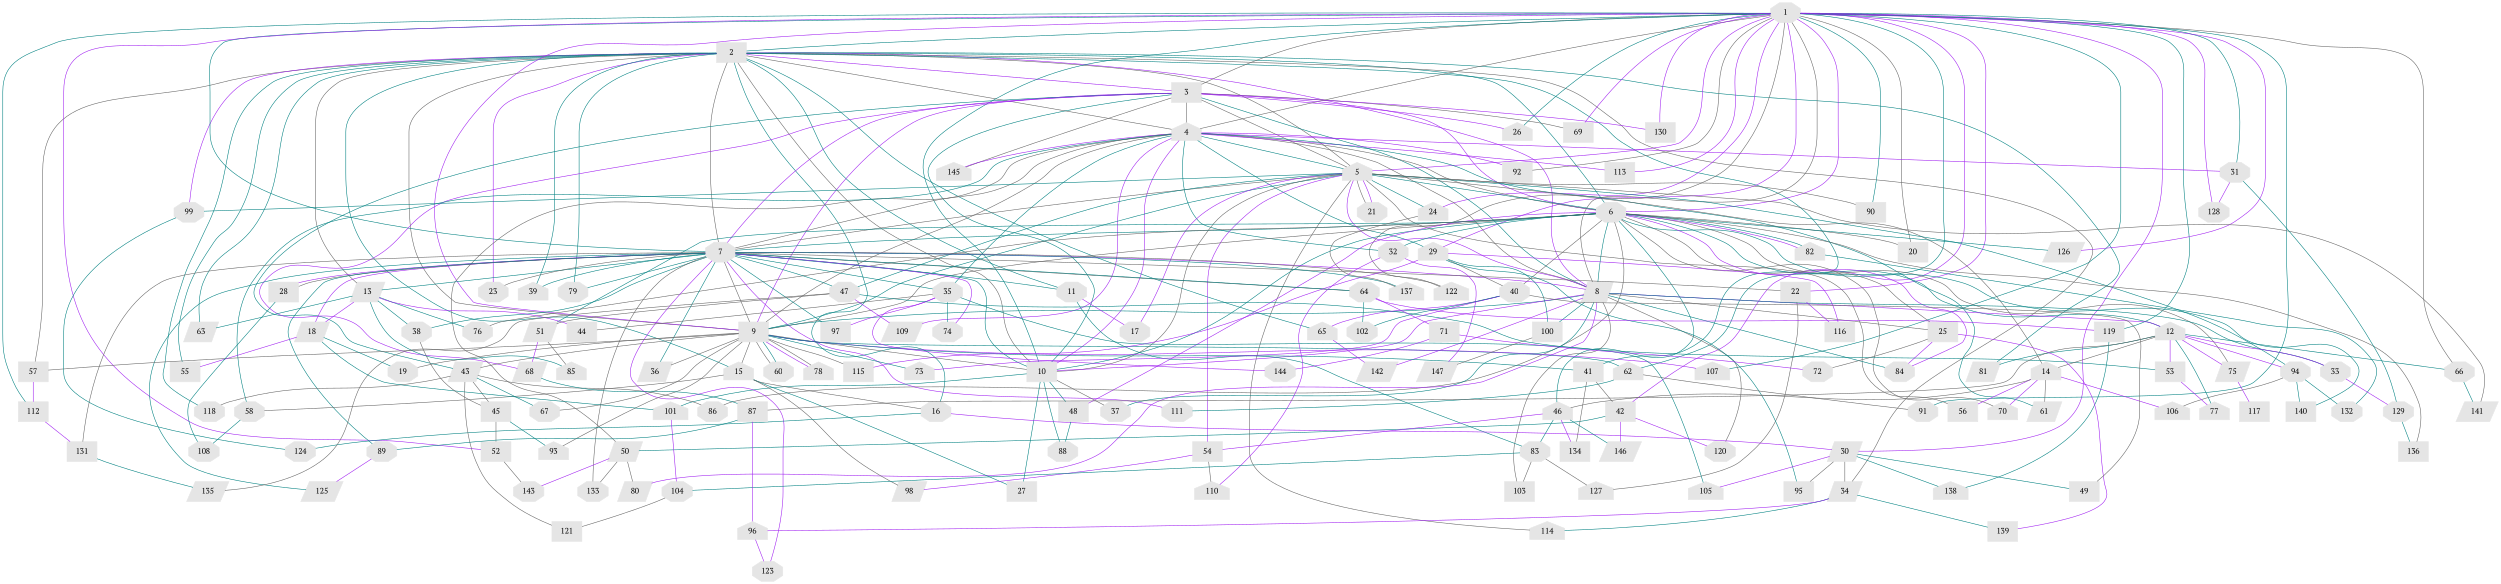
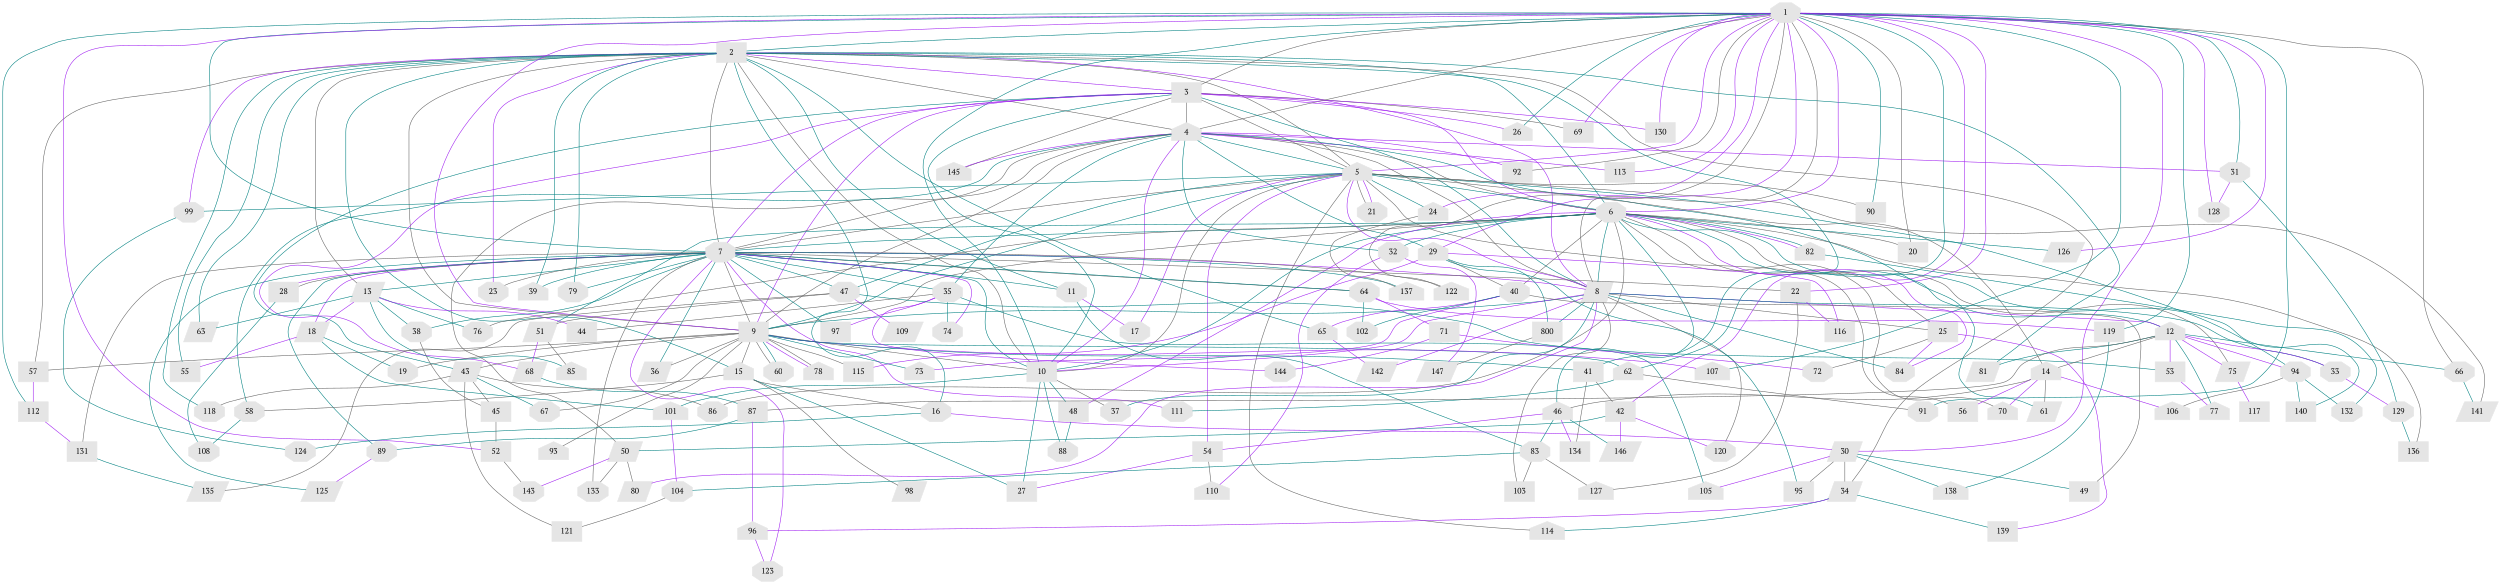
  graph {
    fontname="PT Serif"
    node [color=gray90 fontname="PT Serif" shape=octagon style=filled]
    edge [color=teal fontname="PT Serif"]
    2 [shape=box]
    1
    3 [shape=box]
    4 [shape=house]
    5 [shape=house]
    6
    7
    8 [shape=parallelogram]
    9 [shape=box]
    10 [shape=box]
    20 [shape=box]
    22 [shape=box]
    24 [shape=house]
    26 [shape=house]
    29 [shape=house]
    30 [shape=parallelogram]
    31
    42 [shape=box]
    52 [shape=box]
    62 [shape=house]
    66
    69 [shape=box]
    90 [shape=box]
    91
    92 [shape=box]
    107 [shape=house]
    112 [shape=box]
    113 [shape=box]
    119 [shape=box]
    122 [shape=house]
    126 [shape=parallelogram]
    128
    130 [shape=box]
    11
    13 [shape=parallelogram]
    15 [shape=house]
    16
    23
    34 [shape=parallelogram]
    39 [shape=house]
    41 [shape=box]
    55 [shape=box]
    57 [shape=box]
    63 [shape=parallelogram]
    65 [shape=house]
    79
    81 [shape=parallelogram]
    99
    118
    43 [shape=parallelogram]
    68 [shape=parallelogram]
    145 [shape=house]
    32
    35
    50 [shape=parallelogram]
    58
    61 [shape=parallelogram]
    109 [shape=parallelogram]
    14 [shape=house]
    17
    21
    47
    54 [shape=box]
    56 [shape=box]
    94
    114 [shape=house]
    141 [shape=parallelogram]
    12 [shape=house]
    25 [shape=box]
    40
    46 [shape=house]
    48 [shape=box]
    51 [shape=parallelogram]
    70 [shape=house]
    75 [shape=parallelogram]
    76
    82 [shape=house]
    86
    136 [shape=box]
    140 [shape=box]
    84
    18 [shape=parallelogram]
    28 [shape=box]
    36 [shape=parallelogram]
    38
    64
    74
    89
    97 [shape=box]
    111
    123
    125 [shape=parallelogram]
    131 [shape=box]
    133
    137 [shape=house]
    33
    37
    80 [shape=parallelogram]
-   100 [shape=box]
+   100 [shape=box label=800]
    103 [shape=box]
    120
    142 [shape=parallelogram]
    19
    60
    67
    73 [shape=house]
    78 [shape=house]
    93 [shape=house]
    115 [shape=box]
    27 [shape=box]
    88
    101 [shape=house]
    116 [shape=box]
    127 [shape=house]
    95 [shape=box]
    49 [shape=box]
    105 [shape=house]
    138 [shape=house]
    129
    146 [shape=parallelogram]
    143
    83
    44 [shape=box]
    85 [shape=house]
    98 [shape=parallelogram]
    124
    139 [shape=box]
    96 [shape=house]
    134 [shape=box]
    45 [shape=box]
    121 [shape=box]
    87 [shape=box]
    110 [shape=house]
    147 [shape=parallelogram]
    144
    108
    106 [shape=house]
    53 [shape=box]
    135 [shape=parallelogram]
    132
    77 [shape=house]
    72
    102
    117 [shape=box]
    71 [shape=box]
    104
    2 -- 3 [color=purple]
    2 -- 4 [color=gray40]
    2 -- 5 [color=gray40]
    2 -- 6
    2 -- 7 [color=gray40]
    2 -- 8 [color=purple]
    2 -- 9 [color=gray40]
    2 -- 10 [color=gray40]
    2 -- 11
    2 -- 13 [color=gray40]
    2 -- 15
    2 -- 16
    2 -- 23 [color=purple]
    2 -- 34 [color=gray40]
    2 -- 39
    2 -- 41
    2 -- 55
    2 -- 57 [color=gray40]
    2 -- 63
    2 -- 65
    2 -- 79
    2 -- 81
    2 -- 99 [color=purple]
    2 -- 118
    1 -- 2
    1 -- 3 [color=gray40]
    1 -- 4 [color=gray40]
    1 -- 5 [color=purple]
    1 -- 6 [color=purple]
    1 -- 7
    1 -- 8 [color=gray40]
    1 -- 9 [color=purple]
    1 -- 10
    1 -- 20 [color=gray40]
    1 -- 22 [color=purple]
    1 -- 24 [color=purple]
    1 -- 26
    1 -- 29 [color=purple]
    1 -- 30 [color=purple]
    1 -- 31
    1 -- 42 [color=purple]
    1 -- 52 [color=purple]
    1 -- 62
    1 -- 66 [color=gray40]
    1 -- 69 [color=purple]
    1 -- 90
    1 -- 91
    1 -- 92 [color=gray40]
    1 -- 107
    1 -- 112
    1 -- 113 [color=purple]
    1 -- 119
    1 -- 122 [color=gray40]
    1 -- 126 [color=purple]
    1 -- 128 [color=purple]
    1 -- 130 [color=purple]
    3 -- 4 [color=gray40]
    3 -- 5 [color=gray40]
    3 -- 6 [color=purple]
    3 -- 7 [color=purple]
    3 -- 8
    3 -- 9 [color=purple]
    3 -- 10
    3 -- 26 [color=purple]
    3 -- 69 [color=gray40]
    3 -- 130 [color=purple]
    3 -- 43
    3 -- 68 [color=purple]
    3 -- 145 [color=gray40]
    4 -- 5
    4 -- 6 [color=gray40]
    4 -- 7 [color=gray40]
    4 -- 8 [color=gray40]
    4 -- 9 [color=gray40]
    4 -- 10 [color=purple]
    4 -- 29
    4 -- 31 [color=purple]
    4 -- 92 [color=purple]
    4 -- 113 [color=purple]
    4 -- 145 [color=purple]
    4 -- 32
    4 -- 35
    4 -- 50 [color=gray40]
    4 -- 58
    4 -- 61
-   4 -- 109 [color=purple]
    5 -- 6
    5 -- 7 [color=gray40]
    5 -- 8 [color=purple]
    5 -- 9
    5 -- 10 [color=gray40]
    5 -- 24
    5 -- 90 [color=gray40]
    5 -- 99
    5 -- 14 [color=gray40]
    5 -- 17 [color=purple]
    5 -- 21 [color=gray40]
    5 -- 21 [color=purple]
    5 -- 47
    5 -- 54 [color=purple]
    5 -- 56 [color=gray40]
    5 -- 94
    5 -- 114 [color=gray40]
    5 -- 141 [color=gray40]
    6 -- 7
    6 -- 8
    6 -- 9 [color=gray40]
    6 -- 10
    6 -- 20 [color=gray40]
    6 -- 126
    6 -- 32
    6 -- 12
    6 -- 25 [color=gray40]
    6 -- 40 [color=gray40]
    6 -- 46
    6 -- 48 [color=purple]
    6 -- 51
    6 -- 70 [color=gray40]
    6 -- 75 [color=gray40]
    6 -- 76 [color=gray40]
    6 -- 82 [color=purple]
    6 -- 82
    6 -- 86 [color=gray40]
    6 -- 136 [color=gray40]
    6 -- 140
    6 -- 84 [color=purple]
    7 -- 8 [color=purple]
    7 -- 9 [color=gray40]
    7 -- 10
    7 -- 22 [color=gray40]
    7 -- 122 [color=gray40]
    7 -- 11
    7 -- 13
    7 -- 23 [color=gray40]
    7 -- 39
    7 -- 79
    7 -- 35
    7 -- 47
    7 -- 18 [color=purple]
    7 -- 28 [color=purple]
    7 -- 28 [color=gray40]
    7 -- 36
    7 -- 38
    7 -- 64 [color=gray40]
    7 -- 64
    7 -- 74 [color=purple]
    7 -- 89
    7 -- 97
    7 -- 111 [color=purple]
    7 -- 123 [color=purple]
    7 -- 125
    7 -- 131 [color=gray40]
    7 -- 133 [color=gray40]
    7 -- 137
    8 -- 9
    8 -- 10 [color=purple]
    8 -- 12 [color=purple]
    8 -- 25 [color=gray40]
    8 -- 84
    8 -- 33
    8 -- 37
    8 -- 80 [color=purple]
    8 -- 100
    8 -- 103 [color=gray40]
    8 -- 120 [color=gray40]
    8 -- 142 [color=purple]
    9 -- 10 [color=gray40]
    9 -- 62
    9 -- 107 [color=purple]
    9 -- 15 [color=gray40]
    9 -- 41
    9 -- 57 [color=gray40]
    9 -- 43 [color=gray40]
    9 -- 36 [color=gray40]
    9 -- 19 [color=gray40]
    9 -- 60 [color=gray40]
    9 -- 60
    9 -- 67 [color=gray40]
    9 -- 73
    9 -- 78 [color=purple]
    9 -- 78 [color=gray40]
    9 -- 93 [color=gray40]
    9 -- 115 [color=gray40]
    10 -- 48
    10 -- 37 [color=gray40]
    10 -- 27
    10 -- 88
    10 -- 101
    22 -- 116 [color=purple]
    22 -- 127 [color=gray40]
    24 -- 137 [color=gray40]
    29 -- 40 [color=gray40]
    29 -- 100
    29 -- 115 [color=purple]
    29 -- 116 [color=purple]
    29 -- 95
    30 -- 34 [color=gray40]
    30 -- 95 [color=gray40]
    30 -- 49
    30 -- 105 [color=purple]
    30 -- 138
    31 -- 128 [color=purple]
    31 -- 129
    42 -- 50
    42 -- 120 [color=purple]
    42 -- 146 [color=purple]
    52 -- 143 [color=gray40]
    62 -- 91 [color=gray40]
    62 -- 111
    66 -- 141
    112 -- 131 [color=purple]
    119 -- 138
    11 -- 17 [color=purple]
    11 -- 83
    13 -- 63
    13 -- 76
    13 -- 18 [color=purple]
    13 -- 38
    13 -- 44 [color=purple]
    13 -- 85
    15 -- 16 [color=gray40]
    15 -- 58 [color=gray40]
    15 -- 27
    15 -- 98 [color=gray40]
    16 -- 30 [color=purple]
    16 -- 124
    34 -- 114
    34 -- 139
    34 -- 96 [color=purple]
    41 -- 42 [color=gray40]
    41 -- 134 [color=gray40]
    57 -- 112 [color=purple]
    65 -- 142 [color=purple]
    99 -- 124
    43 -- 118 [color=gray40]
    43 -- 86 [color=gray40]
    43 -- 67
    43 -- 45 [color=gray40]
    43 -- 121 [color=gray40]
    68 -- 87
    32 -- 110 [color=purple]
    32 -- 147 [color=purple]
    35 -- 74
    35 -- 97 [color=purple]
    35 -- 105
    35 -- 44 [color=gray40]
    35 -- 144 [color=purple]
    50 -- 133 [color=gray40]
    50 -- 80 [color=gray40]
    50 -- 143 [color=purple]
    58 -- 108
    14 -- 61 [color=gray40]
    14 -- 56 [color=purple]
    14 -- 46 [color=gray40]
    14 -- 70 [color=purple]
    14 -- 106 [color=purple]
    47 -- 109 [color=purple]
    47 -- 51 [color=gray40]
    47 -- 53
    47 -- 135 [color=gray40]
-   54 -- 98 [color=purple]
+   54 -- 27 [color=purple]
    54 -- 110 [color=gray40]
    94 -- 140
    94 -- 106 [color=gray40]
    94 -- 132
    12 -- 66
    12 -- 81
    12 -- 14 [color=gray40]
    12 -- 94 [color=purple]
    12 -- 75 [color=purple]
    12 -- 33 [color=purple]
    12 -- 87 [color=gray40]
    12 -- 53 [color=purple]
    12 -- 77
    25 -- 84 [color=purple]
    25 -- 139 [color=purple]
    25 -- 72 [color=gray40]
    40 -- 65 [color=purple]
    40 -- 73 [color=purple]
    40 -- 49 [color=gray40]
    40 -- 102
    46 -- 54 [color=purple]
    46 -- 146
    46 -- 83
    46 -- 134 [color=purple]
    48 -- 88
    51 -- 68 [color=purple]
    51 -- 85 [color=gray40]
    75 -- 117 [color=purple]
    82 -- 132
    18 -- 55 [color=purple]
    18 -- 19
    18 -- 101
    28 -- 108
    38 -- 45 [color=gray40]
    64 -- 119 [color=purple]
    64 -- 102
    64 -- 71 [color=purple]
    89 -- 125 [color=purple]
    131 -- 135
    33 -- 129 [color=purple]
    100 -- 147 [color=gray40]
    101 -- 104 [color=purple]
    129 -- 136
    83 -- 103 [color=gray40]
    83 -- 127 [color=gray40]
    83 -- 104
    96 -- 123 [color=purple]
    45 -- 52 [color=gray40]
-   45 -- 93
    87 -- 89
    87 -- 96 [color=purple]
    53 -- 77 [color=purple]
    71 -- 144 [color=purple]
    71 -- 72 [color=purple]
    104 -- 121 [color=gray40]
  }
